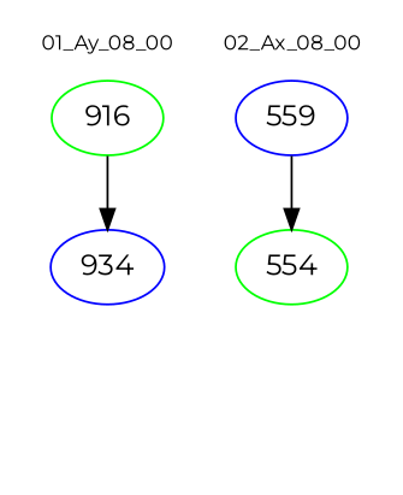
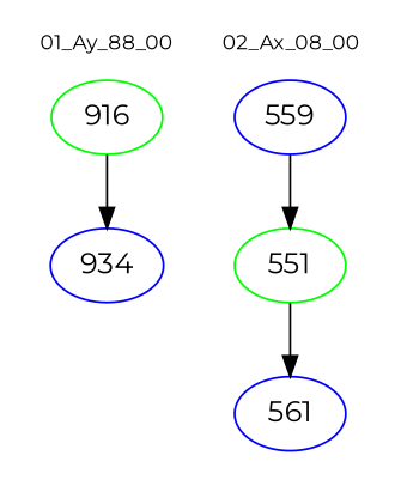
  digraph {
    fontname=Montserrat
    node [color=blue fontname=Montserrat]
    edge [color=black fontname=Montserrat]
    n1 [color=green label=916]
    n2 [label=934]
    n3 [label=559]
-   n4 [color=green label=554]
+   n4 [color=green label=551]
+   n5 [label=561]
    subgraph cluster_1 {
      color=white
      fontsize=10
-     label="01_Ay_08_00"
+     label="01_Ay_88_00"
      n1
      n2
    }
    subgraph cluster_2 {
      color=white
      fontsize=10
      label="02_Ax_08_00"
      n3
      n4
+     n5
    }
    n1 -> n2
    n3 -> n4
+   n4 -> n5
  }
